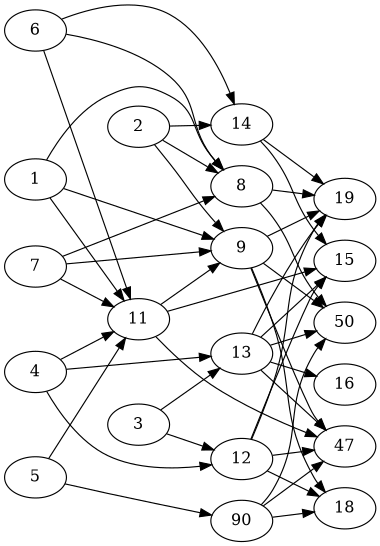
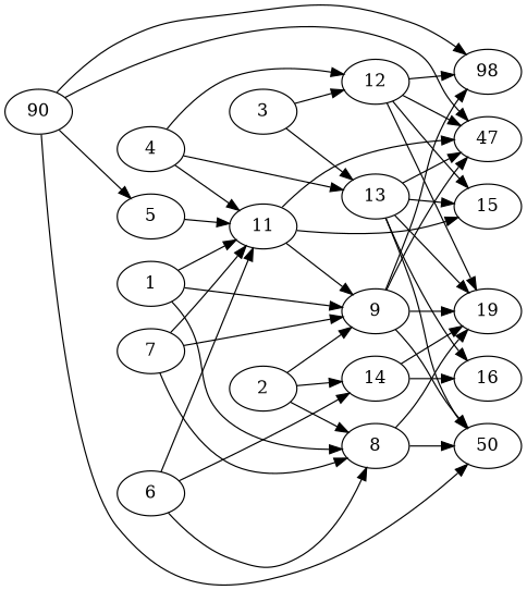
  digraph {
    rankdir=LR
    node [alpha=0.07]
    1 [alpha=0.06 expect_size=27716608]
    8 [alpha=0.15 expect_size=46939136]
    9 [expect_size=21135360]
    11 [alpha=0.02 expect_size=15738880]
    19 [alpha=0.09 expect_size=24594432]
    n6 [expect_size=40197120 label=50]
    n7 [expect_size=21639168 label=47]
-   18 [alpha=0.01 expect_size=35425280]
+   18 [alpha=0.01 expect_size=35425280 label=98]
    15 [alpha=0.17 expect_size=39908352]
    2 [alpha=0.04 expect_size=39734272]
    14 [alpha=0.11 expect_size=29440000]
    3 [alpha=0.16 expect_size=51846144]
    12 [alpha=0.02 expect_size=29913088]
    13 [alpha=0.09 expect_size=39044096]
    16 [alpha=0.14 expect_size=15335424]
    4 [alpha=0.04 expect_size=6589440]
    5 [alpha=0.10 expect_size=6116352]
    n18 [expect_size=29156352 label=90]
    6 [alpha=0.03 expect_size=41977856]
    7 [alpha=0.06 expect_size=5897216]
    1 -> 8
    1 -> 9
    1 -> 11
    8 -> 19
    8 -> n6
    9 -> 19
    9 -> n6
    9 -> n7
    9 -> 18
    11 -> 9
    11 -> n7
    11 -> 15
    2 -> 8
    2 -> 9
    2 -> 14
    14 -> 19
-   14 -> 15
+   14 -> 16
    3 -> 12
    3 -> 13
    12 -> 19
    12 -> n7
    12 -> 18
    12 -> 15
    13 -> 19
    13 -> n6
    13 -> n7
    13 -> 15
    13 -> 16
    4 -> 11
    4 -> 12
    4 -> 13
    5 -> 11
-   5 -> n18
+   n18 -> 5
    n18 -> n6
    n18 -> n7
    n18 -> 18
    6 -> 8
    6 -> 11
    6 -> 14
    7 -> 8
    7 -> 9
    7 -> 11
  }
